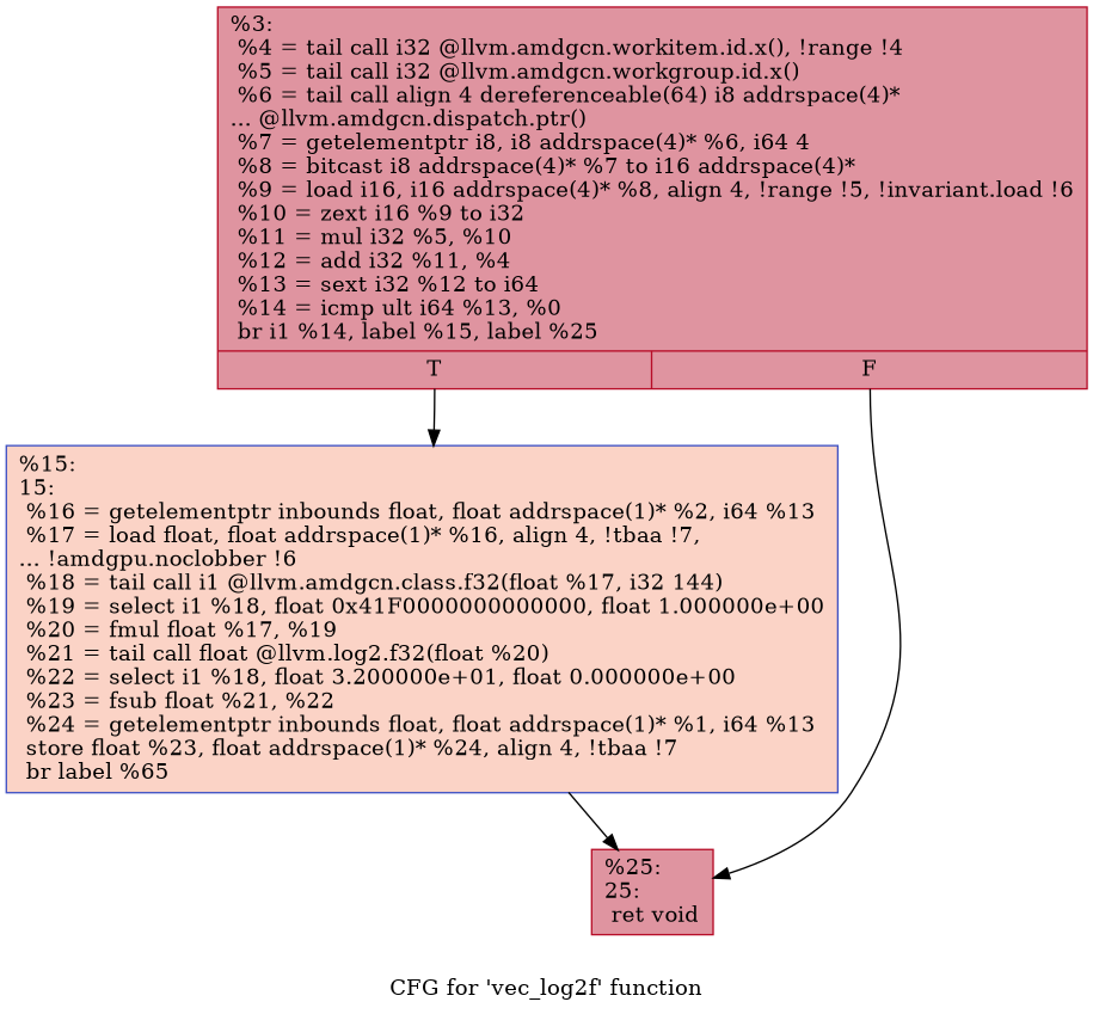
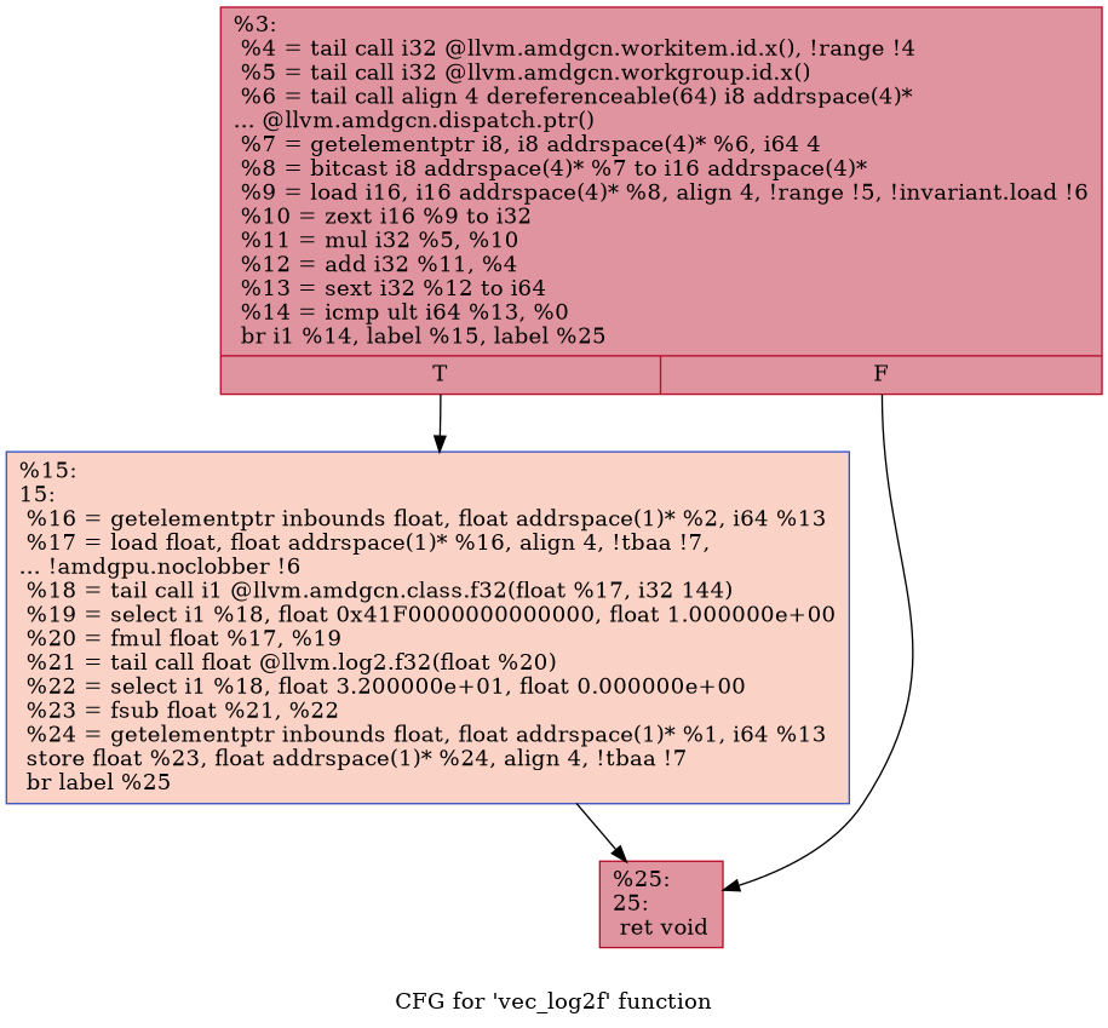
  digraph {
    label="CFG for 'vec_log2f' function"
    node [color="#b70d28ff" fillcolor="#b70d2870" shape=record style=filled]
    n1 [label="{%3:\l  %4 = tail call i32 @llvm.amdgcn.workitem.id.x(), !range !4\l  %5 = tail call i32 @llvm.amdgcn.workgroup.id.x()\l  %6 = tail call align 4 dereferenceable(64) i8 addrspace(4)*\l... @llvm.amdgcn.dispatch.ptr()\l  %7 = getelementptr i8, i8 addrspace(4)* %6, i64 4\l  %8 = bitcast i8 addrspace(4)* %7 to i16 addrspace(4)*\l  %9 = load i16, i16 addrspace(4)* %8, align 4, !range !5, !invariant.load !6\l  %10 = zext i16 %9 to i32\l  %11 = mul i32 %5, %10\l  %12 = add i32 %11, %4\l  %13 = sext i32 %12 to i64\l  %14 = icmp ult i64 %13, %0\l  br i1 %14, label %15, label %25\l|{<s0>T|<s1>F}}"]
-   n2 [color="#3d50c3ff" fillcolor="#f59c7d70" label="{%15:\l15:                                               \l  %16 = getelementptr inbounds float, float addrspace(1)* %2, i64 %13\l  %17 = load float, float addrspace(1)* %16, align 4, !tbaa !7,\l... !amdgpu.noclobber !6\l  %18 = tail call i1 @llvm.amdgcn.class.f32(float %17, i32 144)\l  %19 = select i1 %18, float 0x41F0000000000000, float 1.000000e+00\l  %20 = fmul float %17, %19\l  %21 = tail call float @llvm.log2.f32(float %20)\l  %22 = select i1 %18, float 3.200000e+01, float 0.000000e+00\l  %23 = fsub float %21, %22\l  %24 = getelementptr inbounds float, float addrspace(1)* %1, i64 %13\l  store float %23, float addrspace(1)* %24, align 4, !tbaa !7\l  br label %65\l}"]
+   n2 [color="#3d50c3ff" fillcolor="#f59c7d70" label="{%15:\l15:                                               \l  %16 = getelementptr inbounds float, float addrspace(1)* %2, i64 %13\l  %17 = load float, float addrspace(1)* %16, align 4, !tbaa !7,\l... !amdgpu.noclobber !6\l  %18 = tail call i1 @llvm.amdgcn.class.f32(float %17, i32 144)\l  %19 = select i1 %18, float 0x41F0000000000000, float 1.000000e+00\l  %20 = fmul float %17, %19\l  %21 = tail call float @llvm.log2.f32(float %20)\l  %22 = select i1 %18, float 3.200000e+01, float 0.000000e+00\l  %23 = fsub float %21, %22\l  %24 = getelementptr inbounds float, float addrspace(1)* %1, i64 %13\l  store float %23, float addrspace(1)* %24, align 4, !tbaa !7\l  br label %25\l}"]
    n3 [label="{%25:\l25:                                               \l  ret void\l}"]
    n1 -> n2 [tailport=s0]
    n1 -> n3 [tailport=s1]
    n2 -> n3
  }
